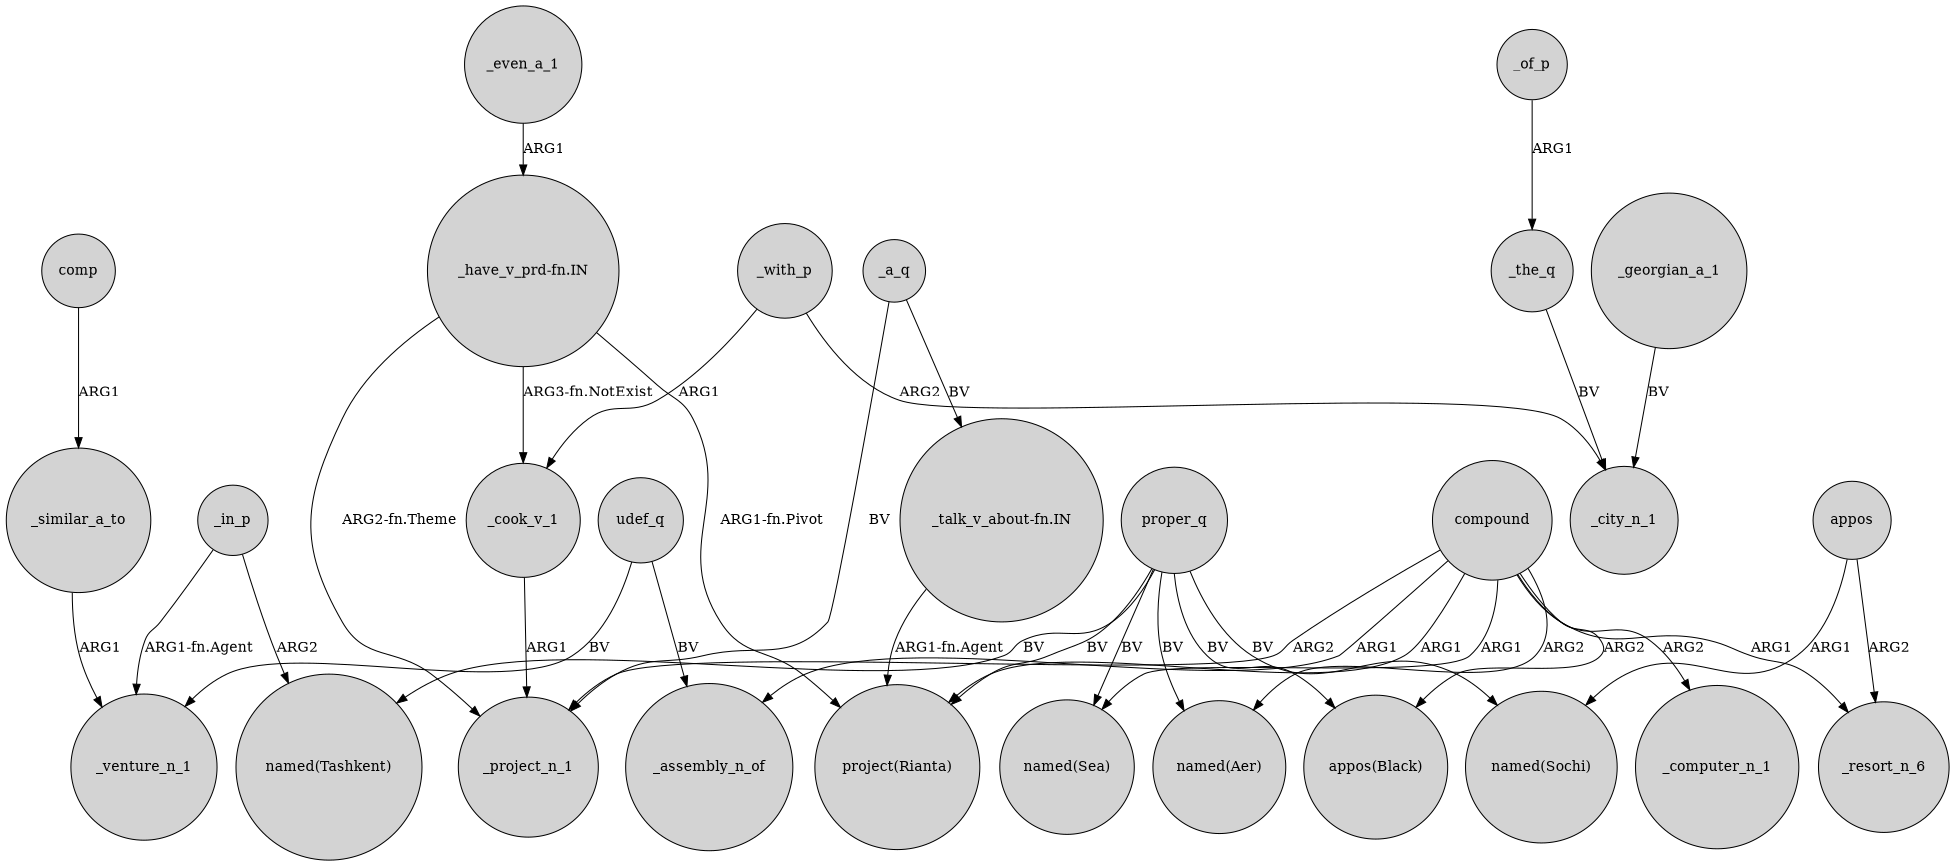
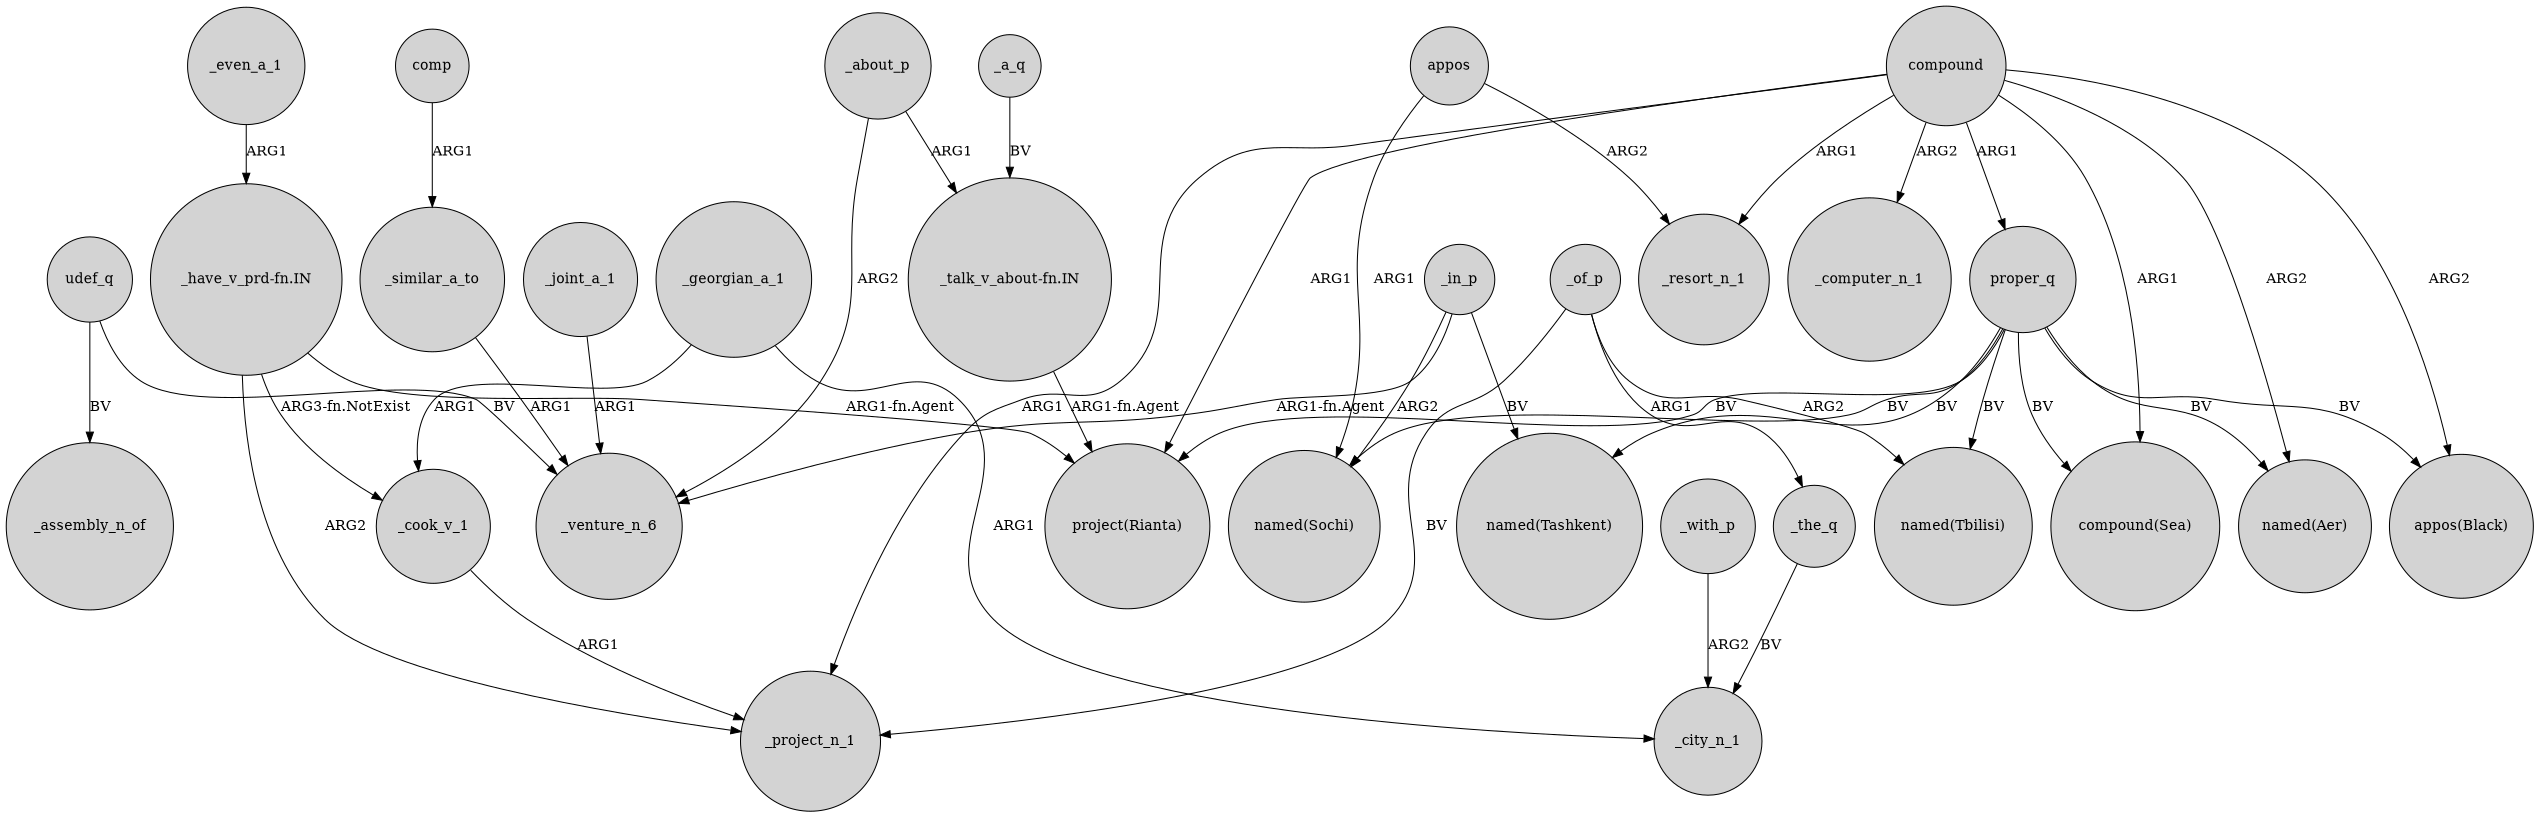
  digraph {
    node [shape=circle style=filled]
-   _venture_n_1
+   _joint_a_1
+   _venture_n_1 [label=_venture_n_6]
    comp
    _similar_a_to
    _with_p
    _city_n_1
    _cook_v_1
    _project_n_1
    n9 [label="project(Rianta)"]
    "_talk_v_about-fn.IN"
+   _about_p
    compound
-   "named(Sea)"
+   "named(Sea)" [label="compound(Sea)"]
    "named(Aer)"
    _assembly_n_of
-   _resort_n_1 [label=_resort_n_6]
+   _resort_n_1
    n17 [label="appos(Black)"]
    _computer_n_1
    "_have_v_prd-fn.IN"
    _in_p
    "named(Tashkent)"
    "named(Sochi)"
    proper_q
+   "named(Tbilisi)"
    _even_a_1
    _a_q
    udef_q
    appos
    _of_p
    _the_q
    _georgian_a_1
+   _joint_a_1 -> _venture_n_1 [label=ARG1]
    comp -> _similar_a_to [label=ARG1]
    _similar_a_to -> _venture_n_1 [label=ARG1]
    _with_p -> _city_n_1 [label=ARG2]
-   _with_p -> _cook_v_1 [label=ARG1]
+   _georgian_a_1 -> _cook_v_1 [label=ARG1]
    _cook_v_1 -> _project_n_1 [label=ARG1]
    "_talk_v_about-fn.IN" -> n9 [label="ARG1-fn.Agent"]
-   compound -> _project_n_1 [label=ARG2]
+   _about_p -> _venture_n_1 [label=ARG2]
+   _about_p -> "_talk_v_about-fn.IN" [label=ARG1]
+   compound -> _project_n_1 [label=ARG1]
    compound -> n9 [label=ARG1]
    compound -> "named(Sea)" [label=ARG1]
    compound -> "named(Aer)" [label=ARG2]
-   compound -> _assembly_n_of [label=ARG1]
+   compound -> proper_q [label=ARG1]
    compound -> _resort_n_1 [label=ARG1]
    compound -> n17 [label=ARG2]
    compound -> _computer_n_1 [label=ARG2]
    "_have_v_prd-fn.IN" -> _cook_v_1 [label="ARG3-fn.NotExist"]
-   "_have_v_prd-fn.IN" -> _project_n_1 [label="ARG2-fn.Theme"]
-   "_have_v_prd-fn.IN" -> n9 [label="ARG1-fn.Pivot"]
+   "_have_v_prd-fn.IN" -> _project_n_1 [label=ARG2]
+   "_have_v_prd-fn.IN" -> n9 [label="ARG1-fn.Agent"]
    _in_p -> _venture_n_1 [label="ARG1-fn.Agent"]
-   _in_p -> "named(Tashkent)" [label=ARG2]
+   _in_p -> "named(Tashkent)" [label=BV]
+   _in_p -> "named(Sochi)" [label=ARG2]
    proper_q -> n9 [label=BV]
    proper_q -> "named(Sea)" [label=BV]
    proper_q -> "named(Aer)" [label=BV]
    proper_q -> n17 [label=BV]
    proper_q -> "named(Tashkent)" [label=BV]
    proper_q -> "named(Sochi)" [label=BV]
+   proper_q -> "named(Tbilisi)" [label=BV]
    _even_a_1 -> "_have_v_prd-fn.IN" [label=ARG1]
-   _a_q -> _project_n_1 [label=BV]
+   _of_p -> _project_n_1 [label=BV]
    _a_q -> "_talk_v_about-fn.IN" [label=BV]
    udef_q -> _venture_n_1 [label=BV]
    udef_q -> _assembly_n_of [label=BV]
    appos -> _resort_n_1 [label=ARG2]
    appos -> "named(Sochi)" [label=ARG1]
+   _of_p -> "named(Tbilisi)" [label=ARG2]
    _of_p -> _the_q [label=ARG1]
    _the_q -> _city_n_1 [label=BV]
-   _georgian_a_1 -> _city_n_1 [label=BV]
+   _georgian_a_1 -> _city_n_1 [label=ARG1]
  }
